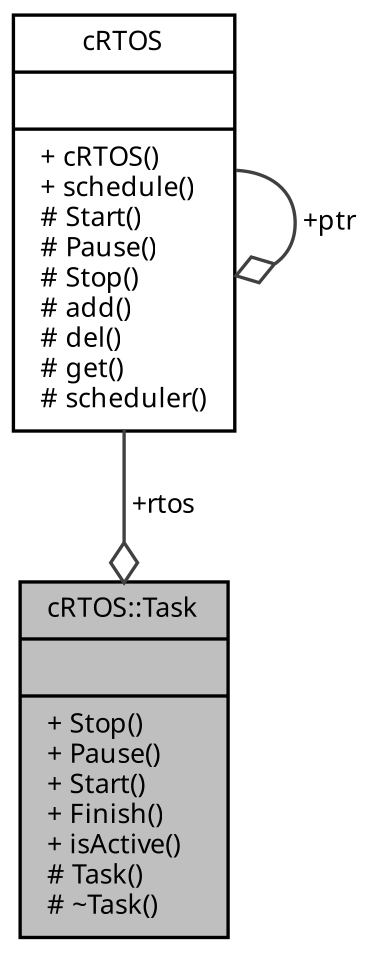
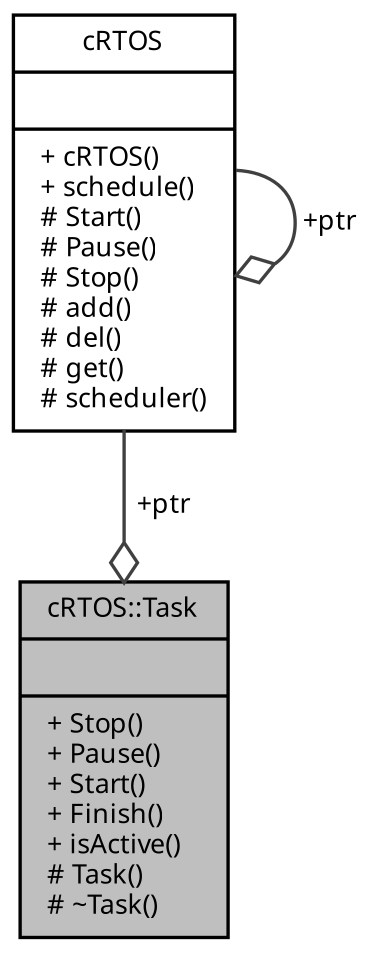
  digraph {
    node [color=black fontname=Sans fontsize=8 shape=record style=filled]
    edge [arrowhead=odiamond color=grey25 fontname=Sans fontsize=8 labelfontname=Sans labelfontsize=8 style=solid]
    n1 [fillcolor=grey75 fontcolor=black height=0.2 label="{cRTOS::Task\n||+ Stop()\l+ Pause()\l+ Start()\l+ Finish()\l+ isActive()\l# Task()\l# ~Task()\l}" width=0.4]
    n2 [fillcolor=white height=0.2 label="{cRTOS\n||+ cRTOS()\l+ schedule()\l# Start()\l# Pause()\l# Stop()\l# add()\l# del()\l# get()\l# scheduler()\l}" width=0.4]
-   n2 -> n1 [label=" +rtos"]
+   n2 -> n1 [label=" +ptr"]
    n2 -> n2 [label=" +ptr"]
  }
